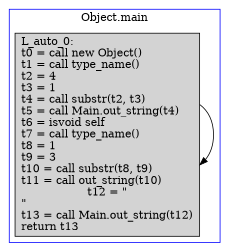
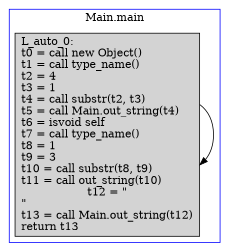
  digraph {
    n1 [fillcolor=lightgrey label="L_auto_0:\lt0 = call new Object()\lt1 = call type_name()\lt2 = 4\lt3 = 1\lt4 = call substr(t2, t3)\lt5 = call Main.out_string(t4)\lt6 = isvoid self\lt7 = call type_name()\lt8 = 1\lt9 = 3\lt10 = call substr(t8, t9)\lt11 = call out_string(t10)\lt12 = \"\n\"\lt13 = call Main.out_string(t12)\lreturn t13\l" shape=box style=filled]
    subgraph cluster_1 {
      color=blue
-     label="Object.main"
+     label="Main.main"
      n1
    }
    n1 -> n1
  }
